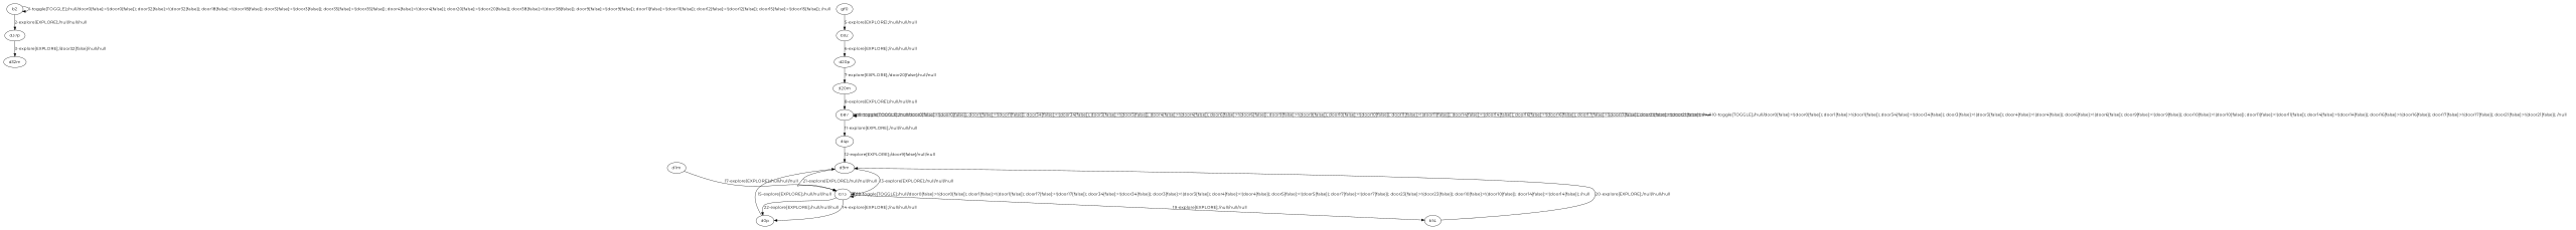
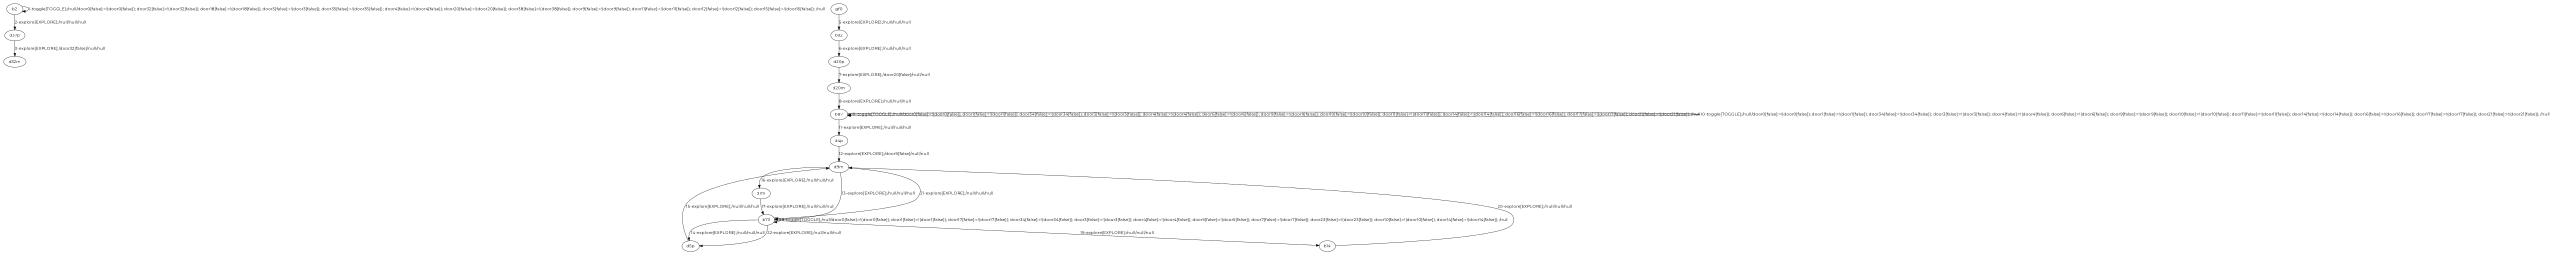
  digraph {
    fontname=Montserrat
    node [fontname=Montserrat]
    edge [fontname=Montserrat]
    b2
    n2 [label=d37p]
    d32m
    gf0
    b92
    d20p
    d20m
    b87
    n9 [label=d4p]
    d9m
    b73
    d1m
-   d0p
+   d0p [label=d5p]
    n14 [label=b14]
    b2 -> b2 [label="1-toggle[TOGGLE];/null/door0[false]:=!(door0[false]); door32[false]:=!(door32[false]); door18[false]:=!(door18[false]); door3[false]:=!(door3[false]); door35[false]:=!(door35[false]); door4[false]:=!(door4[false]); door20[false]:=!(door20[false]); door38[false]:=!(door38[false]); door9[false]:=!(door9[false]); door11[false]:=!(door11[false]); door12[false]:=!(door12[false]); door15[false]:=!(door15[false]); /null"]
    b2 -> n2 [label="2-explore[EXPLORE];/null/null/null"]
    n2 -> d32m [label="3-explore[EXPLORE];/door32[false]/null/null"]
    gf0 -> b92 [label="5-explore[EXPLORE];/null/null/null"]
    b92 -> d20p [label="6-explore[EXPLORE];/null/null/null"]
    d20p -> d20m [label="7-explore[EXPLORE];/door20[false]/null/null"]
    d20m -> b87 [label="8-explore[EXPLORE];/null/null/null"]
    b87 -> b87 [label="9-toggle[TOGGLE];/null/door0[false]:=!(door0[false]); door1[false]:=!(door1[false]); door34[false]:=!(door34[false]); door3[false]:=!(door3[false]); door4[false]:=!(door4[false]); door6[false]:=!(door6[false]); door9[false]:=!(door9[false]); door10[false]:=!(door10[false]); door11[false]:=!(door11[false]); door14[false]:=!(door14[false]); door16[false]:=!(door16[false]); door17[false]:=!(door17[false]); door21[false]:=!(door21[false]); /null"]
    b87 -> b87 [label="10-toggle[TOGGLE];/null/door0[false]:=!(door0[false]); door1[false]:=!(door1[false]); door34[false]:=!(door34[false]); door3[false]:=!(door3[false]); door4[false]:=!(door4[false]); door6[false]:=!(door6[false]); door9[false]:=!(door9[false]); door10[false]:=!(door10[false]); door11[false]:=!(door11[false]); door14[false]:=!(door14[false]); door16[false]:=!(door16[false]); door17[false]:=!(door17[false]); door21[false]:=!(door21[false]); /null"]
    b87 -> n9 [label="11-explore[EXPLORE];/null/null/null"]
    n9 -> d9m [label="12-explore[EXPLORE];/door9[false]/null/null"]
    d9m -> b73 [label="13-explore[EXPLORE];/null/null/null"]
    d9m -> b73 [label="21-explore[EXPLORE];/null/null/null"]
+   d9m -> d1m [label="16-explore[EXPLORE];/null/null/null"]
    b73 -> b73 [label="18-toggle[TOGGLE];/null/door0[false]:=!(door0[false]); door1[false]:=!(door1[false]); door17[false]:=!(door17[false]); door34[false]:=!(door34[false]); door3[false]:=!(door3[false]); door4[false]:=!(door4[false]); door5[false]:=!(door5[false]); door7[false]:=!(door7[false]); door23[false]:=!(door23[false]); door10[false]:=!(door10[false]); door14[false]:=!(door14[false]); /null"]
    b73 -> d0p [label="14-explore[EXPLORE];/null/null/null"]
    b73 -> d0p [label="22-explore[EXPLORE];/null/null/null"]
    b73 -> n14 [label="19-explore[EXPLORE];/null/null/null"]
    d1m -> b73 [label="17-explore[EXPLORE];/null/null/null"]
    d0p -> d9m [label="15-explore[EXPLORE];/null/null/null"]
    n14 -> d9m [label="20-explore[EXPLORE];/null/null/null"]
  }
